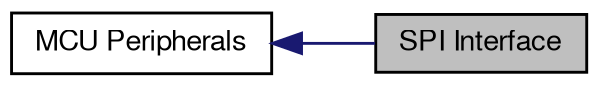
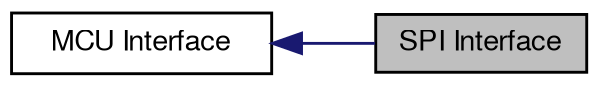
  digraph {
    rankdir=LR
    node [color=black fontname=FreeSans fontsize=10 shape=record style=filled]
    n1 [fillcolor=grey75 fontcolor=black height=0.2 label="SPI Interface" width=0.4]
-   n2 [fillcolor=white height=0.2 label="MCU Peripherals" width=0.4]
+   n2 [fillcolor=white height=0.2 label="MCU Interface" width=0.4]
    n2 -> n1 [color=midnightblue dir=back fontname=FreeSans fontsize=10 labelfontname=FreeSans labelfontsize=10 shape=plaintext style=solid]
  }
